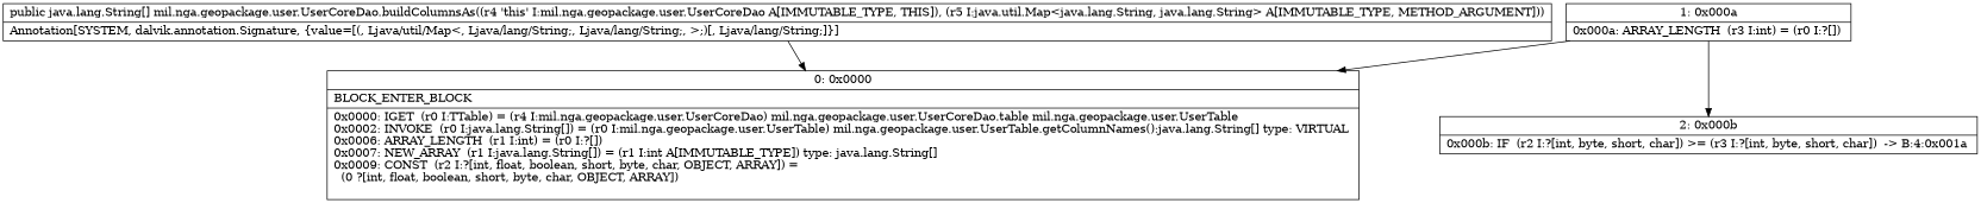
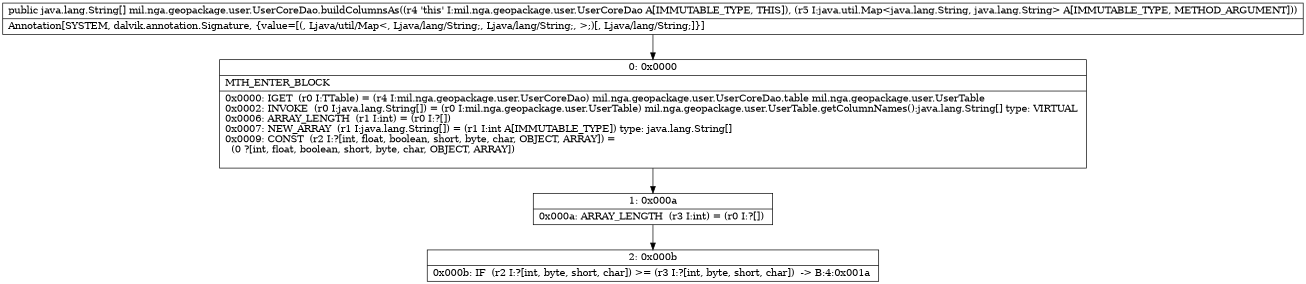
  digraph {
    node [shape=record]
-   n1 [label="{0\:\ 0x0000|BLOCK_ENTER_BLOCK\l|0x0000: IGET  (r0 I:TTable) = (r4 I:mil.nga.geopackage.user.UserCoreDao) mil.nga.geopackage.user.UserCoreDao.table mil.nga.geopackage.user.UserTable \l0x0002: INVOKE  (r0 I:java.lang.String[]) = (r0 I:mil.nga.geopackage.user.UserTable) mil.nga.geopackage.user.UserTable.getColumnNames():java.lang.String[] type: VIRTUAL \l0x0006: ARRAY_LENGTH  (r1 I:int) = (r0 I:?[]) \l0x0007: NEW_ARRAY  (r1 I:java.lang.String[]) = (r1 I:int A[IMMUTABLE_TYPE]) type: java.lang.String[] \l0x0009: CONST  (r2 I:?[int, float, boolean, short, byte, char, OBJECT, ARRAY]) = \l  (0 ?[int, float, boolean, short, byte, char, OBJECT, ARRAY])\l \l}"]
+   n1 [label="{0\:\ 0x0000|MTH_ENTER_BLOCK\l|0x0000: IGET  (r0 I:TTable) = (r4 I:mil.nga.geopackage.user.UserCoreDao) mil.nga.geopackage.user.UserCoreDao.table mil.nga.geopackage.user.UserTable \l0x0002: INVOKE  (r0 I:java.lang.String[]) = (r0 I:mil.nga.geopackage.user.UserTable) mil.nga.geopackage.user.UserTable.getColumnNames():java.lang.String[] type: VIRTUAL \l0x0006: ARRAY_LENGTH  (r1 I:int) = (r0 I:?[]) \l0x0007: NEW_ARRAY  (r1 I:java.lang.String[]) = (r1 I:int A[IMMUTABLE_TYPE]) type: java.lang.String[] \l0x0009: CONST  (r2 I:?[int, float, boolean, short, byte, char, OBJECT, ARRAY]) = \l  (0 ?[int, float, boolean, short, byte, char, OBJECT, ARRAY])\l \l}"]
    n2 [label="{1\:\ 0x000a|0x000a: ARRAY_LENGTH  (r3 I:int) = (r0 I:?[]) \l}"]
    n3 [label="{2\:\ 0x000b|0x000b: IF  (r2 I:?[int, byte, short, char]) \>= (r3 I:?[int, byte, short, char])  \-\> B:4:0x001a \l}"]
    n4 [label="{public java.lang.String[] mil.nga.geopackage.user.UserCoreDao.buildColumnsAs((r4 'this' I:mil.nga.geopackage.user.UserCoreDao A[IMMUTABLE_TYPE, THIS]), (r5 I:java.util.Map\<java.lang.String, java.lang.String\> A[IMMUTABLE_TYPE, METHOD_ARGUMENT]))  | Annotation[SYSTEM, dalvik.annotation.Signature, \{value=[(, Ljava\/util\/Map\<, Ljava\/lang\/String;, Ljava\/lang\/String;, \>;)[, Ljava\/lang\/String;]\}]\l}"]
-   n2 -> n1
+   n1 -> n2
    n2 -> n3
    n4 -> n1
  }
